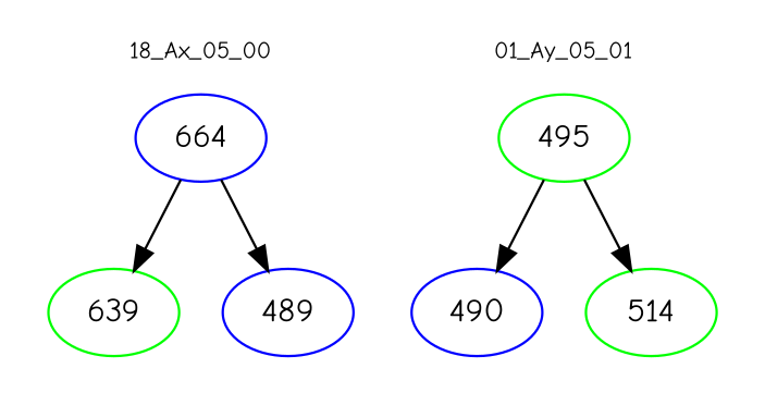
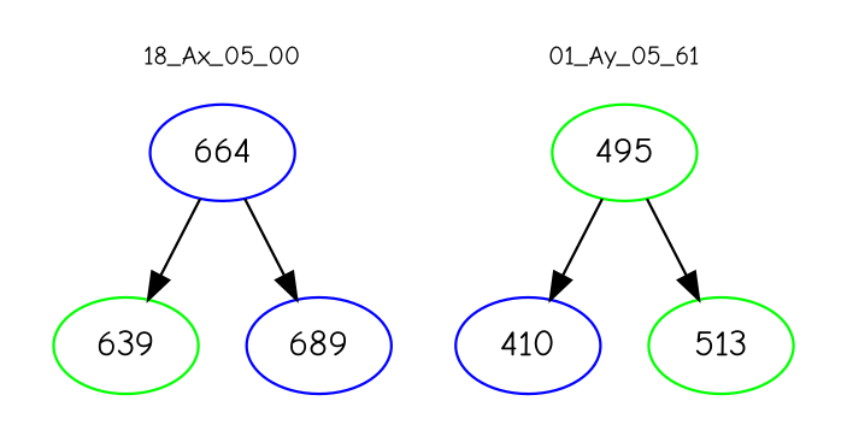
  digraph {
    fontname="Comic Neue"
    node [color=blue fontname="Comic Neue"]
    edge [color=black fontname="Comic Neue"]
    n1 [label=664]
    n2 [color=green label=639]
-   n3 [label=489]
+   n3 [label=689]
    n4 [color=green label=495]
-   n5 [label=490]
-   n6 [color=green label=514]
+   n5 [label=410]
+   n6 [color=green label=513]
    subgraph cluster_1 {
      color=white
      fontsize=10
      label="18_Ax_05_00"
      n1
      n2
      n3
    }
    subgraph cluster_2 {
      color=white
      fontsize=10
-     label="01_Ay_05_01"
+     label="01_Ay_05_61"
      n4
      n5
      n6
    }
    n1 -> n2
    n1 -> n3
    n4 -> n5
    n4 -> n6
  }
